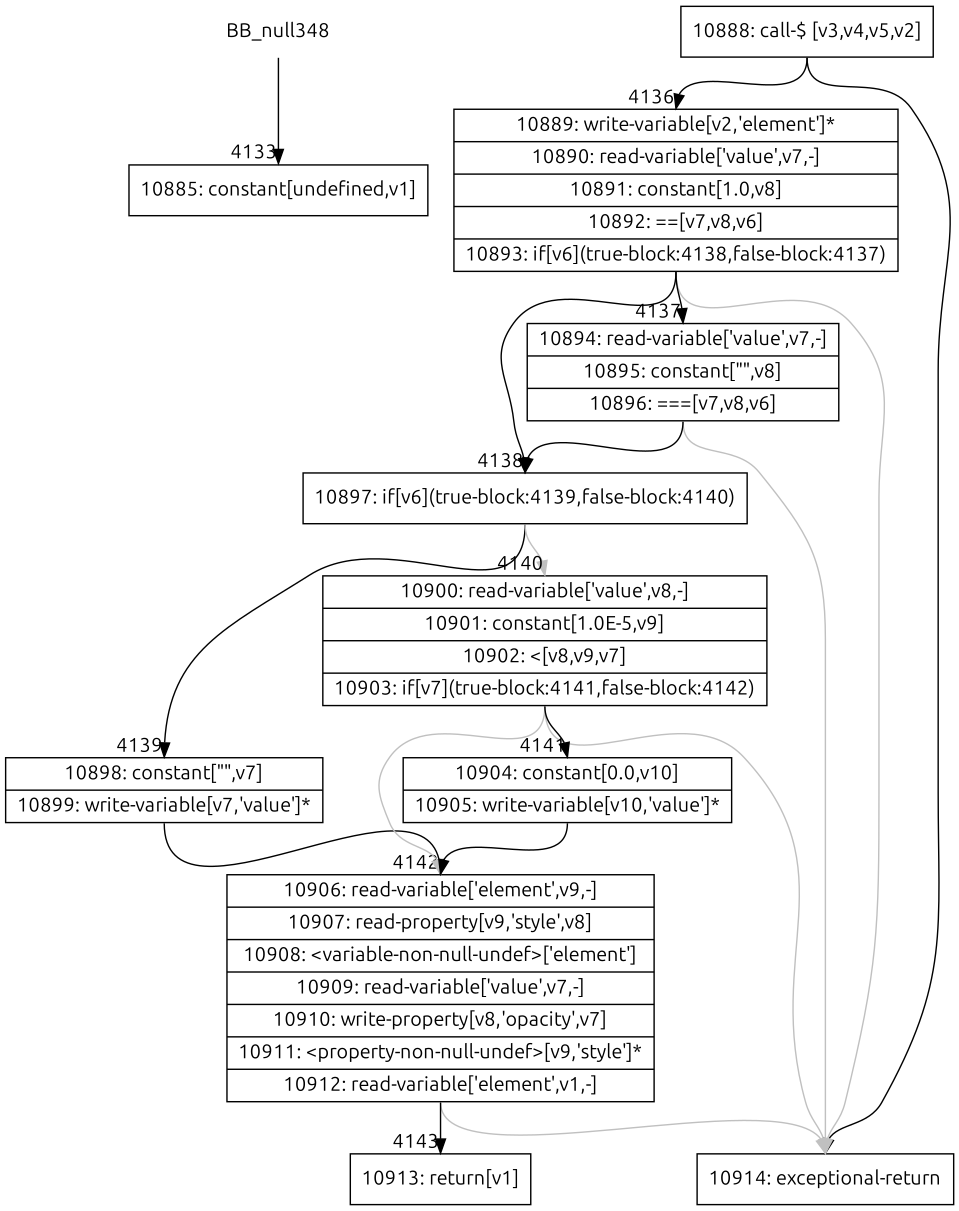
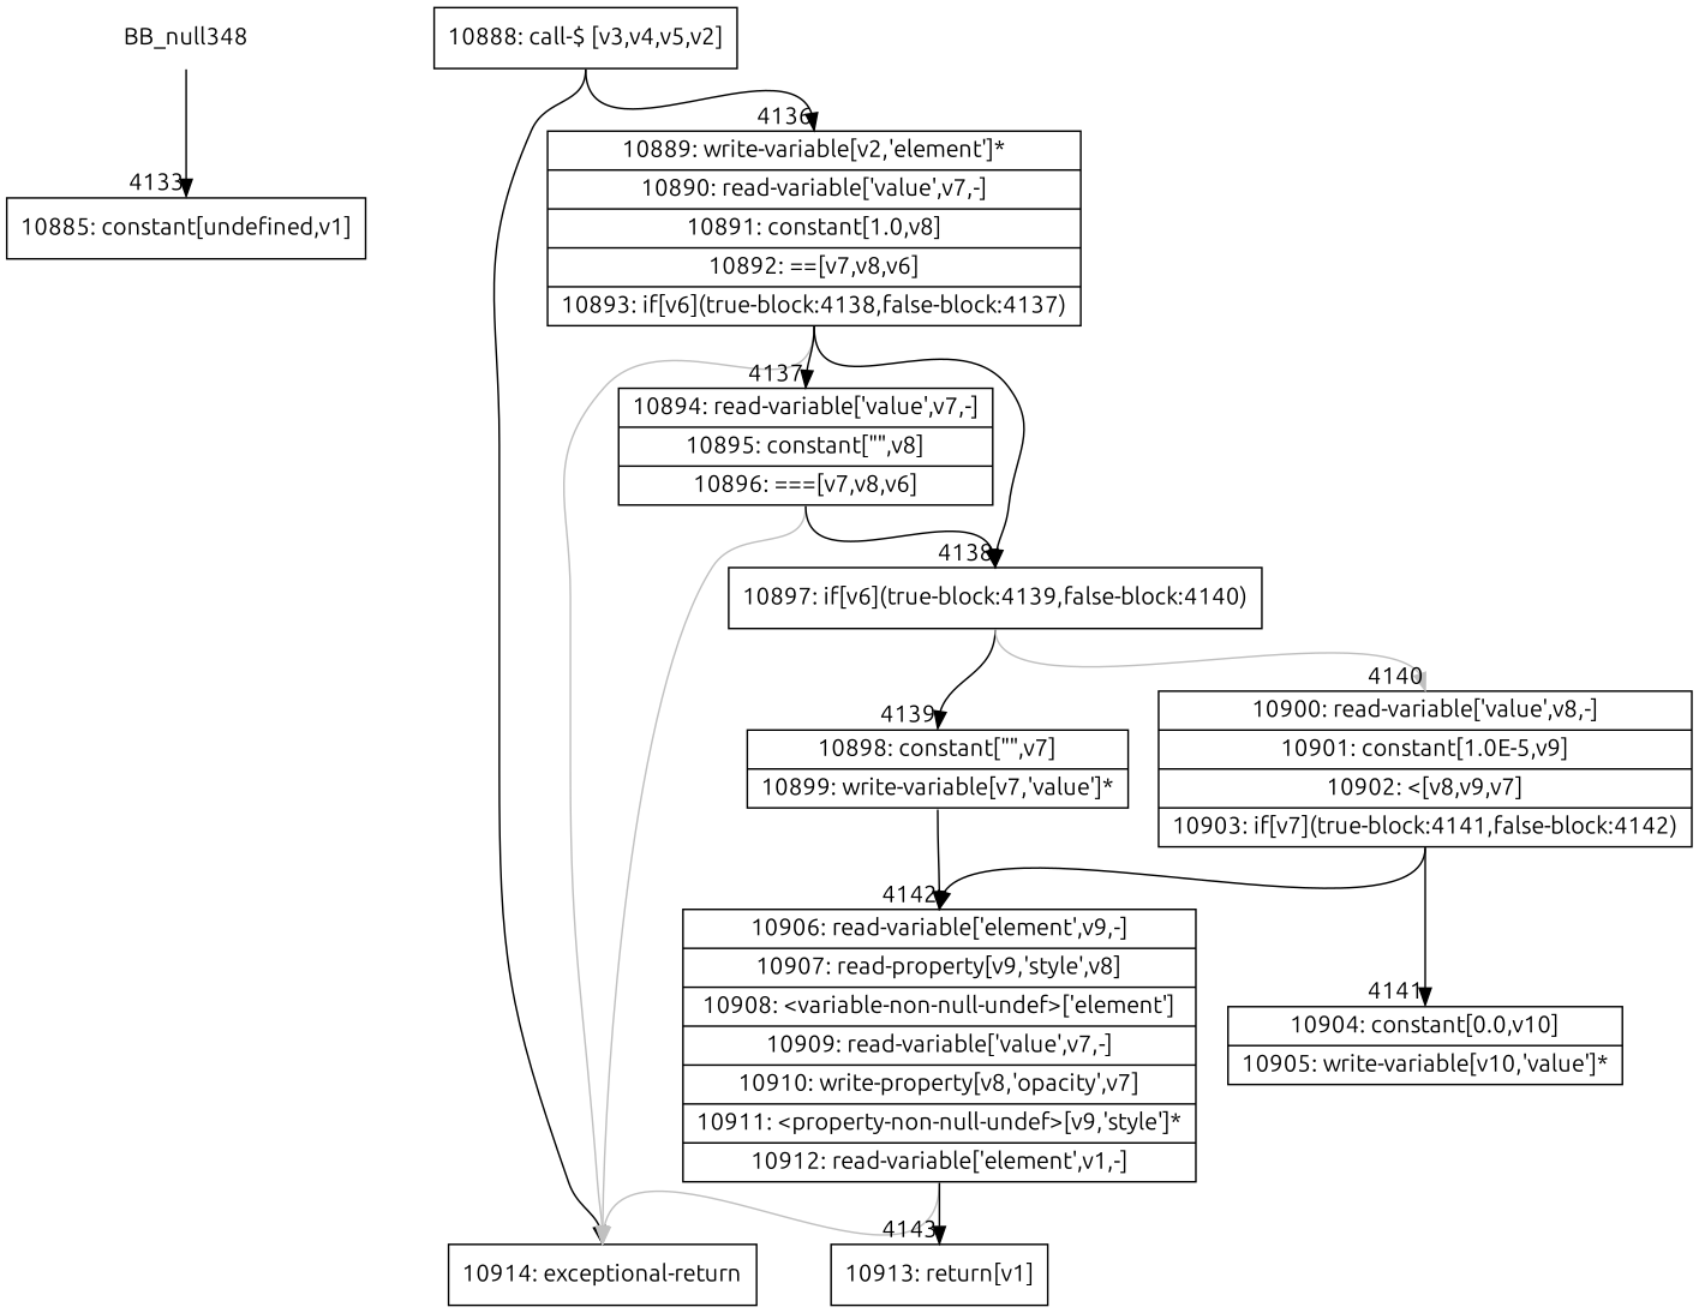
  digraph {
    fontname=Ubuntu
    rankdir=TD
    node [fontname=Ubuntu shape=record]
    edge [fontname=Ubuntu headport=n tailport=s]
    n1 [label=BB_null348 shape=none]
    n2 [label="{10885: constant[undefined,v1]}"]
    n3 [label="{10888: call-$ [v3,v4,v5,v2]}"]
    n4 [label="{10914: exceptional-return}"]
    n5 [label="{10889: write-variable[v2,'element']*|10890: read-variable['value',v7,-]|10891: constant[1.0,v8]|10892: ==[v7,v8,v6]|10893: if[v6](true-block:4138,false-block:4137)}"]
    n6 [label="{10897: if[v6](true-block:4139,false-block:4140)}"]
    n7 [label="{10894: read-variable['value',v7,-]|10895: constant[\"\",v8]|10896: ===[v7,v8,v6]}"]
    n8 [label="{10898: constant[\"\",v7]|10899: write-variable[v7,'value']*}"]
    n9 [label="{10900: read-variable['value',v8,-]|10901: constant[1.0E-5,v9]|10902: \<[v8,v9,v7]|10903: if[v7](true-block:4141,false-block:4142)}"]
    n10 [label="{10906: read-variable['element',v9,-]|10907: read-property[v9,'style',v8]|10908: \<variable-non-null-undef\>['element']|10909: read-variable['value',v7,-]|10910: write-property[v8,'opacity',v7]|10911: \<property-non-null-undef\>[v9,'style']*|10912: read-variable['element',v1,-]}"]
    n11 [label="{10904: constant[0.0,v10]|10905: write-variable[v10,'value']*}"]
    n12 [label="{10913: return[v1]}"]
    n1 -> n2 [headlabel="    4133"]
    n3 -> n4 [color=black]
    n3 -> n5 [headlabel="      4136"]
    n5 -> n4 [color=gray]
    n5 -> n6 [headlabel="      4138"]
    n5 -> n7 [headlabel="      4137"]
    n6 -> n8 [headlabel="      4139"]
    n6 -> n9 [color=gray headlabel="      4140"]
    n7 -> n4 [color=gray]
    n7 -> n6
    n8 -> n10 [headlabel="      4142"]
-   n9 -> n4 [color=gray]
-   n9 -> n10 [color=gray]
+   n9 -> n10
    n9 -> n11 [headlabel="      4141"]
    n10 -> n4 [color=gray]
    n10 -> n12 [headlabel="      4143"]
-   n11 -> n10
  }
